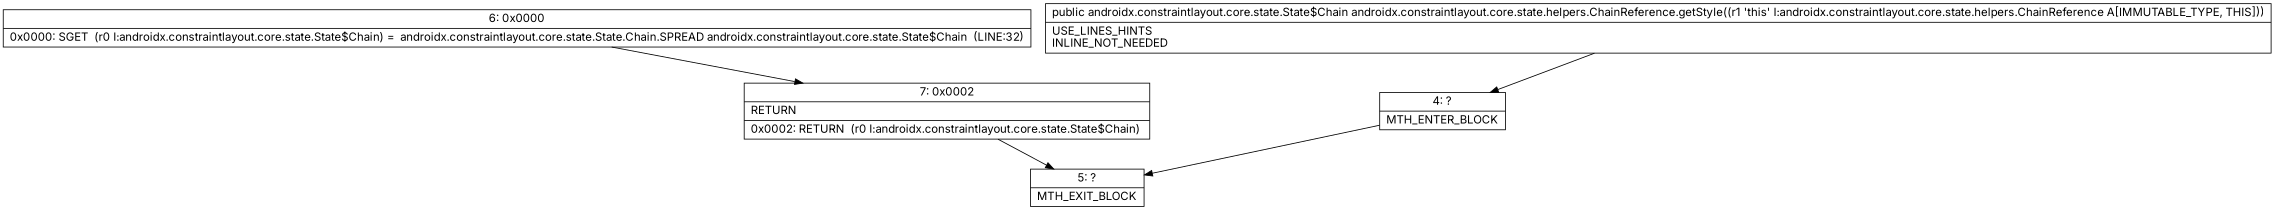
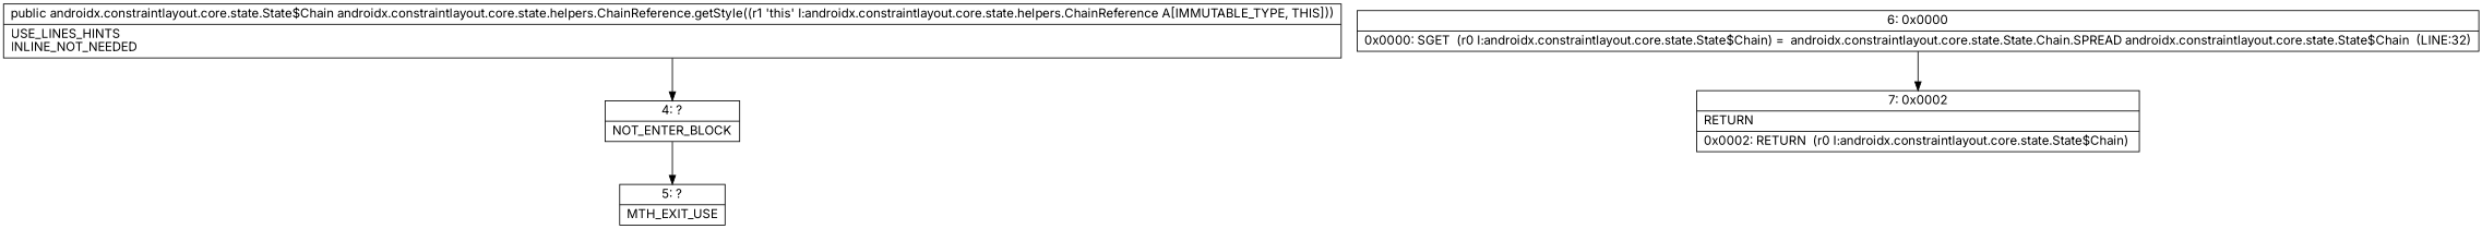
  digraph {
    fontname=Inter
    node [fontname=Inter shape=record]
    edge [fontname=Inter]
-   n1 [label="{4\:\ ?|MTH_ENTER_BLOCK\l}"]
-   n2 [label="{5\:\ ?|MTH_EXIT_BLOCK\l}"]
+   n1 [label="{4\:\ ?|NOT_ENTER_BLOCK\l}"]
+   n2 [label="{5\:\ ?|MTH_EXIT_USE\l}"]
    n3 [label="{6\:\ 0x0000|0x0000: SGET  (r0 I:androidx.constraintlayout.core.state.State$Chain) =  androidx.constraintlayout.core.state.State.Chain.SPREAD androidx.constraintlayout.core.state.State$Chain  (LINE:32)\l}"]
    n4 [label="{7\:\ 0x0002|RETURN\l|0x0002: RETURN  (r0 I:androidx.constraintlayout.core.state.State$Chain) \l}"]
    n5 [label="{public androidx.constraintlayout.core.state.State$Chain androidx.constraintlayout.core.state.helpers.ChainReference.getStyle((r1 'this' I:androidx.constraintlayout.core.state.helpers.ChainReference A[IMMUTABLE_TYPE, THIS]))  | USE_LINES_HINTS\lINLINE_NOT_NEEDED\l}"]
    n1 -> n2
    n3 -> n4
-   n4 -> n2
    n5 -> n1
  }
